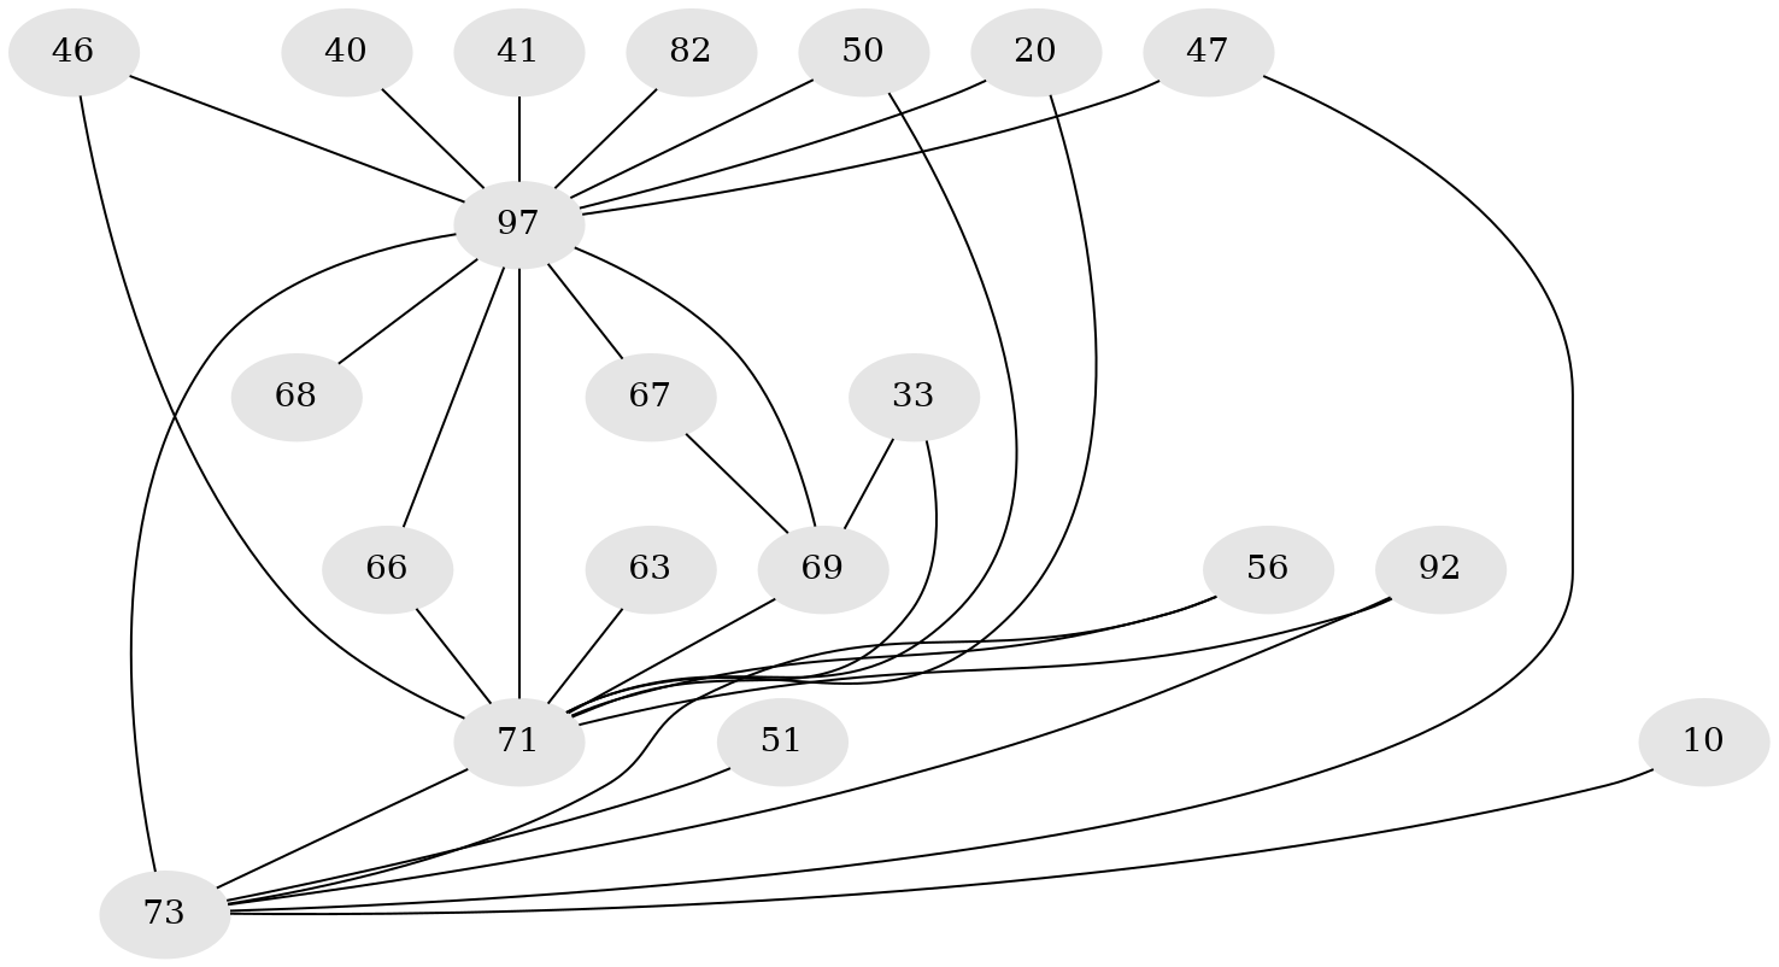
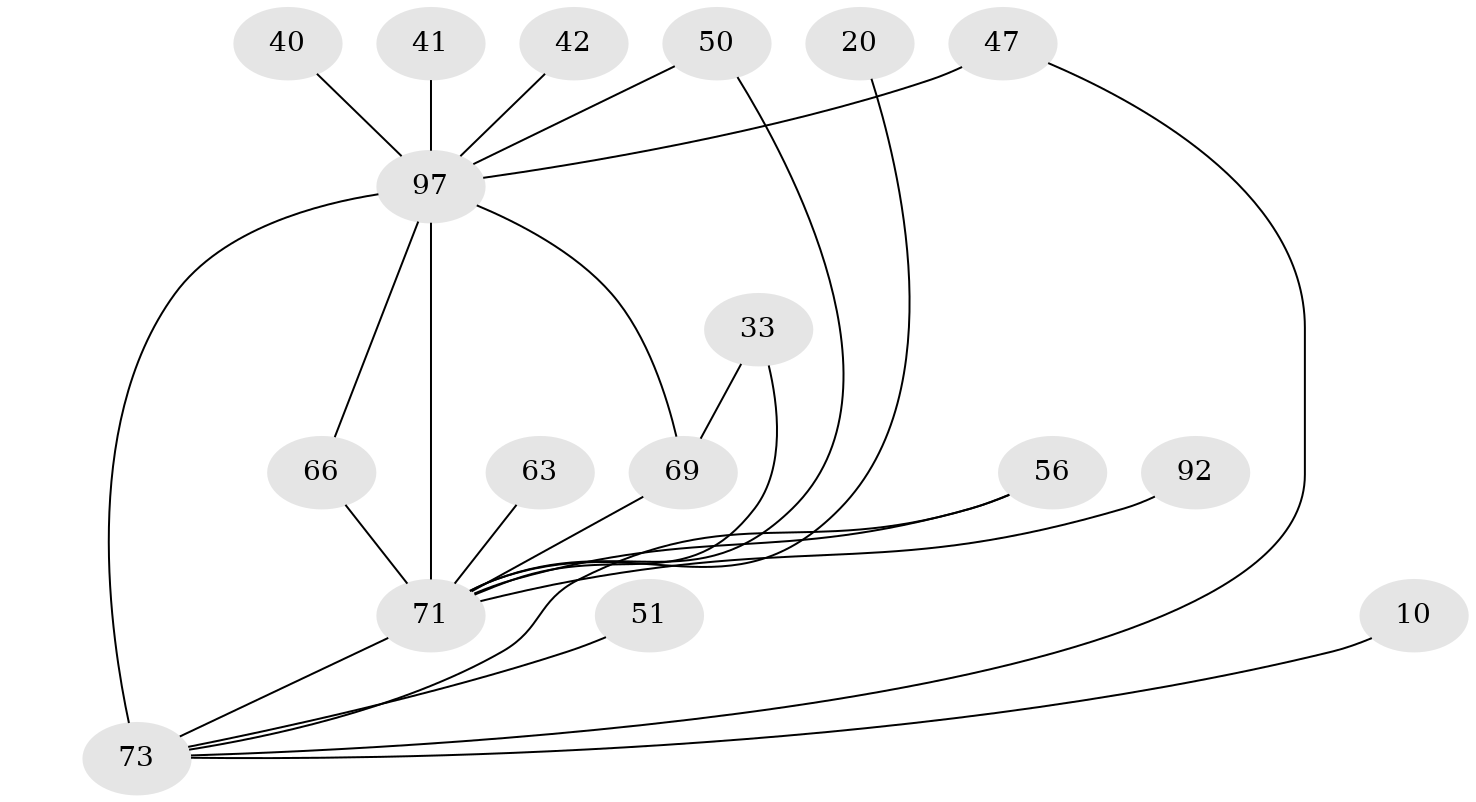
  graph {
    node [color=gray90 style=filled]
    edge [weight=2]
    20 [super="+11"]
    n2 [label=97 super="+34+52+37+45+5"]
    71 [super="+9"]
    69 [super="+19+6+65"]
    73 [super="+72+35+4"]
    66
-   67 [super="+61+36+44+55"]
-   68 [super="+38+64"]
    33
    40
    41
-   42 [label=82]
-   46 [super="+22"]
+   42
    47 [super="+21"]
    51
    n16 [label=50 super="+50+30"]
    56
    n18 [label=92]
    63
    n20 [label=10]
-   20 -- n2 [weight=3]
    20 -- 71 [weight=3]
    n2 -- 71 [weight=12]
    n2 -- 69 [weight=11]
    n2 -- 73 [weight=20]
    n2 -- 66
-   n2 -- 67 [weight=3]
-   n2 -- 68 [weight=4]
    71 -- 73 [weight=4]
    69 -- 71 [weight=7]
    66 -- 71 [weight=3]
-   67 -- 69 [weight=""]
    33 -- 71 [weight=""]
    33 -- 69 [weight=""]
    40 -- n2
    41 -- n2
    42 -- n2
-   46 -- n2 [weight=""]
-   46 -- 71
    47 -- n2
    47 -- 73 [weight=""]
    51 -- 73
    n16 -- n2
    n16 -- 71
    56 -- 71 [weight=""]
    56 -- 73 [weight=""]
    n18 -- 71 [weight=""]
-   n18 -- 73 [weight=""]
    63 -- 71
    n20 -- 73
  }
